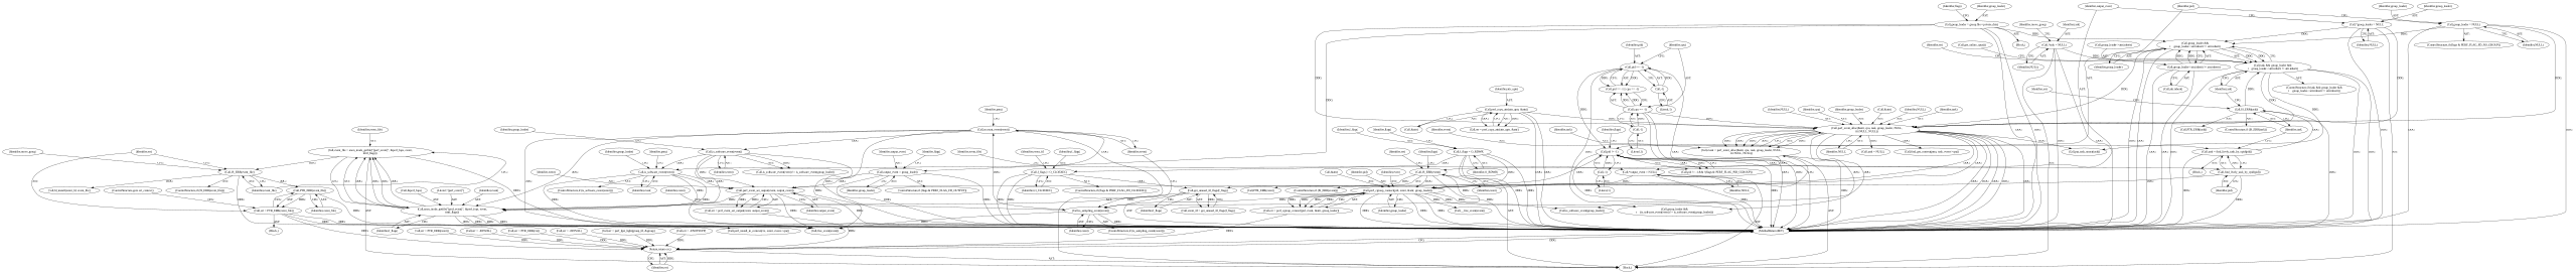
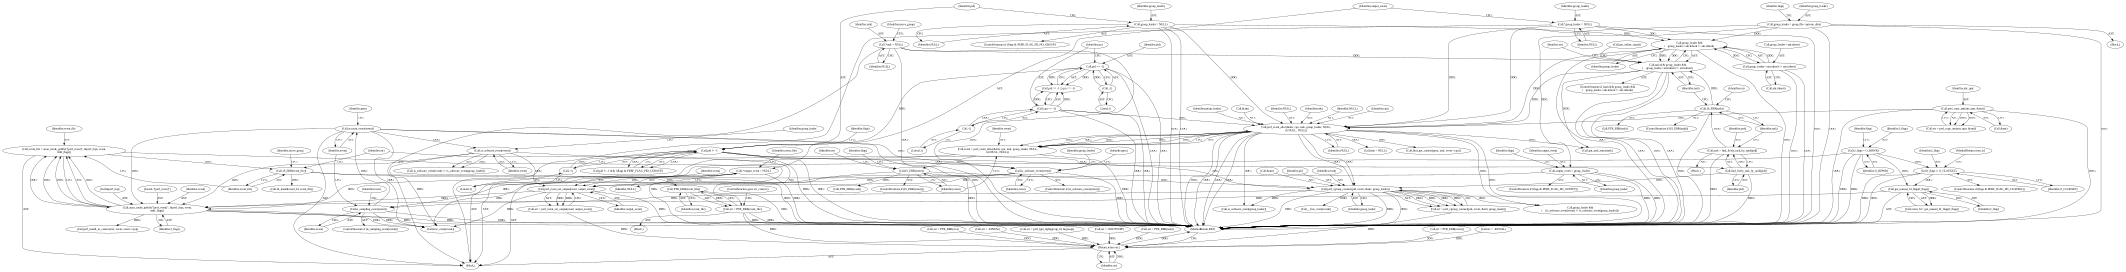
  digraph {
    fontname="Liberation Serif"
    node [fontname="Liberation Serif"]
    edge [fontname="Liberation Serif"]
    n1 [label="(Call,PTR_ERR(event_file))"]
    n2 [label="(Call,err = PTR_ERR(event_file))"]
    n3 [label="(Identifier,event_file)"]
    n4 [label="(MethodReturn,RET)"]
    n5 [label="(Return,return err;)"]
    n6 [label="(Block,)"]
    n7 [label="(Call,IS_ERR(event_file))"]
    n8 [label="(Call,fd_install(event_fd, event_file))"]
-   n9 [label="(ControlStructure,if (IS_ERR(event_file)))"]
    n10 [label="(Identifier,event_file)"]
    n11 [label="(Call,event_file = anon_inode_getfile(\"[perf_event]\", &perf_fops, event,\n\t\t\t\t\tf_flags))"]
    n12 [label="(Call,anon_inode_getfile(\"[perf_event]\", &perf_fops, event,\n\t\t\t\t\tf_flags))"]
    n13 [label="(Block,)"]
    n14 [label="(Call,perf_install_in_context(ctx, event, event->cpu))"]
    n15 [label="(Identifier,f_flags)"]
    n16 [label="(Call,free_event(event))"]
    n17 [label="(Call,account_event(event))"]
    n18 [label="(Call,is_software_event(event))"]
    n19 [label="(Call,is_software_event(event))"]
    n20 [label="(Identifier,event)"]
    n21 [label="(Call,perf_event_set_output(event, output_event))"]
    n22 [label="(Identifier,output_event)"]
    n23 [label="(Call,err = perf_event_set_output(event, output_event))"]
    n24 [label="(Identifier,event)"]
    n25 [label="(Call,is_software_event(event) != is_software_event(group_leader))"]
    n26 [label="(ControlStructure,if (is_software_event(event)))"]
    n27 [label="(Identifier,event)"]
    n28 [label="(Call,is_sampling_event(event))"]
    n29 [label="(Identifier,event)"]
    n30 [label="(ControlStructure,if (is_sampling_event(event)))"]
    n31 [label="(Call,IS_ERR(event))"]
    n32 [label="(Call,perf_cgroup_connect(pid, event, &attr, group_leader))"]
    n33 [label="(Identifier,event)"]
    n34 [label="(Call,PTR_ERR(event))"]
    n35 [label="(ControlStructure,if (IS_ERR(event)))"]
    n36 [label="(Call,group_leader &&\n\t    (is_software_event(event) != is_software_event(group_leader)))"]
    n37 [label="(Call,is_software_event(group_leader))"]
    n38 [label="(Call,__free_event(event))"]
    n39 [label="(Identifier,group_leader)"]
    n40 [label="(Call,err = perf_cgroup_connect(pid, event, &attr, group_leader))"]
    n41 [label="(Call,event = perf_event_alloc(&attr, cpu, task, group_leader, NULL,\n\t\t\t\t NULL, NULL))"]
    n42 [label="(Call,perf_event_alloc(&attr, cpu, task, group_leader, NULL,\n\t\t\t\t NULL, NULL))"]
    n43 [label="(Identifier,NULL)"]
    n44 [label="(Call,task = NULL)"]
    n45 [label="(Call,put_task_struct(task))"]
    n46 [label="(Call,find_get_context(pmu, task, event->cpu))"]
    n47 [label="(Call,perf_copy_attr(attr_uptr, &attr))"]
    n48 [label="(Call,err = perf_copy_attr(attr_uptr, &attr))"]
    n49 [label="(Call,&attr)"]
    n50 [label="(Call,cpu == -1)"]
    n51 [label="(Call,-1)"]
    n52 [label="(Call,pid == -1 || cpu == -1)"]
    n53 [label="(Literal,1)"]
    n54 [label="(Call,pid == -1)"]
    n55 [label="(Call,task && group_leader &&\n\t    group_leader->attr.inherit != attr.inherit)"]
    n56 [label="(Call,group_leader &&\n\t    group_leader->attr.inherit != attr.inherit)"]
    n57 [label="(Identifier,task)"]
    n58 [label="(ControlStructure,if (task && group_leader &&\n\t    group_leader->attr.inherit != attr.inherit))"]
    n59 [label="(Call,group_leader->attr.inherit != attr.inherit)"]
    n60 [label="(Identifier,group_leader)"]
    n61 [label="(Call,IS_ERR(task))"]
    n62 [label="(Call,PTR_ERR(task))"]
    n63 [label="(Identifier,task)"]
    n64 [label="(ControlStructure,if (IS_ERR(task)))"]
    n65 [label="(Call,task = find_lively_task_by_vpid(pid))"]
    n66 [label="(Call,find_lively_task_by_vpid(pid))"]
    n67 [label="(Block,)"]
    n68 [label="(Identifier,pid)"]
    n69 [label="(Call,pid != -1)"]
    n70 [label="(Call,-1)"]
    n71 [label="(Call,pid != -1 && !(flags & PERF_FLAG_PID_CGROUP))"]
    n72 [label="(Literal,1)"]
    n73 [label="(Call,-1)"]
    n74 [label="(Literal,1)"]
    n75 [label="(Call,*task = NULL)"]
    n76 [label="(Identifier,NULL)"]
    n77 [label="(Call,attr.inherit)"]
    n78 [label="(Call,group_leader = NULL)"]
    n79 [label="(ControlStructure,if (flags & PERF_FLAG_FD_NO_GROUP))"]
    n80 [label="(Identifier,NULL)"]
    n81 [label="(Call,*group_leader = NULL)"]
    n82 [label="(Identifier,NULL)"]
    n83 [label="(Call,group_leader = group.file->private_data)"]
    n84 [label="(Call,output_event = group_leader)"]
    n85 [label="(Block,)"]
    n86 [label="(Identifier,group_leader)"]
    n87 [label="(ControlStructure,if (flags & PERF_FLAG_FD_OUTPUT))"]
    n88 [label="(Call,*output_event = NULL)"]
    n89 [label="(Identifier,NULL)"]
    n90 [label="(Call,get_unused_fd_flags(f_flags))"]
    n91 [label="(Identifier,f_flags)"]
    n92 [label="(Call,event_fd = get_unused_fd_flags(f_flags))"]
    n93 [label="(Call,f_flags |= O_CLOEXEC)"]
    n94 [label="(Identifier,O_CLOEXEC)"]
    n95 [label="(ControlStructure,if (flags & PERF_FLAG_FD_CLOEXEC))"]
    n96 [label="(Call,f_flags = O_RDWR)"]
    n97 [label="(Identifier,O_RDWR)"]
    n98 [label="(Identifier,err)"]
    n99 [label="(Identifier,NULL)"]
    n100 [label="(Identifier,attr_uptr)"]
    n101 [label="(Identifier,err)"]
    n102 [label="(Identifier,output_event)"]
    n103 [label="(Call,err = PTR_ERR(event))"]
    n104 [label="(Call,&attr)"]
    n105 [label="(Identifier,err)"]
    n106 [label="(Identifier,flags)"]
    n107 [label="(Identifier,err)"]
    n108 [label="(Identifier,pid)"]
    n109 [label="(Identifier,event_file)"]
    n110 [label="(Identifier,pmu)"]
    n111 [label="(Identifier,flags)"]
    n112 [label="(Identifier,cpu)"]
    n113 [label="(Identifier,event)"]
    n114 [label="(Identifier,move_group)"]
    n115 [label="(Identifier,flags)"]
    n116 [label="(Call,&perf_fops)"]
    n117 [label="(Identifier,move_group)"]
    n118 [label="(Identifier,event_file)"]
    n119 [label="(Identifier,pid)"]
    n120 [label="(Call,err = -EINVAL)"]
    n121 [label="(Identifier,group_leader)"]
    n122 [label="(Identifier,group_leader)"]
    n123 [label="(Identifier,pid)"]
    n124 [label="(Identifier,event)"]
    n125 [label="(Identifier,event)"]
    n126 [label="(Call,group_leader->attr.inherit)"]
-   n127 [label="(Identifier,event_fd)"]
+   n127 [label="(MethodReturn,event_fd)"]
    n128 [label="(Call,get_online_cpus())"]
    n129 [label="(Identifier,flags)"]
    n130 [label="(Call,err = PTR_ERR(ctx))"]
    n131 [label="(Identifier,group_leader)"]
    n132 [label="(Identifier,task)"]
    n133 [label="(Call,err = -EINVAL)"]
    n134 [label="(Identifier,f_flags)"]
    n135 [label="(Call,&attr)"]
    n136 [label="(Identifier,cpu)"]
    n137 [label="(Call,err = perf_fget_light(group_fd, &group))"]
    n138 [label="(Identifier,group_leader)"]
    n139 [label="(Identifier,err)"]
    n140 [label="(Identifier,f_flags)"]
    n141 [label="(Call,err = -ENOTSUPP)"]
    n142 [label="(Identifier,NULL)"]
    n143 [label="(Identifier,event)"]
    n144 [label="(Literal,\"[perf_event]\")"]
    n145 [label="(Identifier,group_leader)"]
    n146 [label="(Identifier,task)"]
    n147 [label="(Identifier,task)"]
    n148 [label="(Identifier,event)"]
    n149 [label="(Identifier,pmu)"]
    n150 [label="(Identifier,output_event)"]
+   n151 [label="(Call,err = PTR_ERR(task))"]
    n152 [label="(ControlStructure,goto err_context;)"]
    n153 [label="(Identifier,flags)"]
    n154 [label="(Identifier,group_leader)"]
    n1 -> n2 [label="AST: "]
    n1 -> n2 [label="DDG: "]
    n1 -> n3 [label="CFG: "]
    n1 -> n4 [label="DDG: "]
    n2 -> n1 [label="CFG: "]
    n2 -> n4 [label="DDG: "]
    n2 -> n4 [label="DDG: "]
    n2 -> n5 [label="DDG: "]
    n2 -> n6 [label="AST: "]
    n3 -> n1 [label="AST: "]
    n4 -> n5 [label="CFG: "]
    n5 -> n4 [label="DDG: "]
    n5 -> n13 [label="AST: "]
    n5 -> n98 [label="CFG: "]
    n7 -> n1 [label="DDG: "]
    n7 -> n4 [label="DDG: "]
    n7 -> n8 [label="DDG: "]
-   n7 -> n9 [label="AST: "]
    n7 -> n10 [label="CFG: "]
    n10 -> n7 [label="AST: "]
    n10 -> n11 [label="CFG: "]
    n11 -> n4 [label="DDG: "]
    n11 -> n7 [label="DDG: "]
    n11 -> n12 [label="CFG: "]
    n11 -> n13 [label="AST: "]
    n12 -> n4 [label="DDG: "]
    n12 -> n4 [label="DDG: "]
    n12 -> n11 [label="AST: "]
    n12 -> n11 [label="DDG: "]
    n12 -> n11 [label="DDG: "]
    n12 -> n11 [label="DDG: "]
    n12 -> n11 [label="DDG: "]
    n12 -> n14 [label="DDG: "]
    n12 -> n15 [label="CFG: "]
    n12 -> n16 [label="DDG: "]
    n15 -> n12 [label="AST: "]
    n17 -> n4 [label="DDG: "]
    n17 -> n12 [label="DDG: "]
    n17 -> n13 [label="AST: "]
    n17 -> n16 [label="DDG: "]
    n17 -> n18 [label="DDG: "]
    n17 -> n19 [label="DDG: "]
    n17 -> n20 [label="CFG: "]
    n18 -> n12 [label="DDG: "]
    n18 -> n16 [label="DDG: "]
    n18 -> n19 [label="DDG: "]
    n18 -> n21 [label="DDG: "]
    n18 -> n24 [label="CFG: "]
    n18 -> n25 [label="AST: "]
    n18 -> n25 [label="DDG: "]
    n19 -> n4 [label="DDG: "]
    n19 -> n12 [label="DDG: "]
    n19 -> n16 [label="DDG: "]
    n19 -> n21 [label="DDG: "]
    n19 -> n26 [label="AST: "]
    n19 -> n27 [label="CFG: "]
    n20 -> n17 [label="AST: "]
    n20 -> n28 [label="CFG: "]
    n21 -> n4 [label="DDG: "]
    n21 -> n12 [label="DDG: "]
    n21 -> n16 [label="DDG: "]
    n21 -> n22 [label="CFG: "]
    n21 -> n23 [label="AST: "]
    n21 -> n23 [label="DDG: "]
    n21 -> n23 [label="DDG: "]
    n22 -> n21 [label="AST: "]
    n23 -> n5 [label="DDG: "]
    n23 -> n21 [label="CFG: "]
    n24 -> n18 [label="AST: "]
    n27 -> n19 [label="AST: "]
    n28 -> n4 [label="DDG: "]
    n28 -> n16 [label="DDG: "]
    n28 -> n17 [label="DDG: "]
    n28 -> n29 [label="CFG: "]
    n28 -> n30 [label="AST: "]
    n29 -> n28 [label="AST: "]
    n31 -> n4 [label="DDG: "]
    n31 -> n28 [label="DDG: "]
    n31 -> n32 [label="DDG: "]
    n31 -> n33 [label="CFG: "]
    n31 -> n34 [label="DDG: "]
    n31 -> n35 [label="AST: "]
    n32 -> n4 [label="DDG: "]
    n32 -> n4 [label="DDG: "]
    n32 -> n4 [label="DDG: "]
    n32 -> n28 [label="DDG: "]
    n32 -> n36 [label="DDG: "]
    n32 -> n37 [label="DDG: "]
    n32 -> n38 [label="DDG: "]
    n32 -> n39 [label="CFG: "]
    n32 -> n40 [label="AST: "]
    n32 -> n40 [label="DDG: "]
    n32 -> n40 [label="DDG: "]
    n32 -> n40 [label="DDG: "]
    n32 -> n40 [label="DDG: "]
    n33 -> n31 [label="AST: "]
    n33 -> n41 [label="CFG: "]
    n39 -> n32 [label="AST: "]
    n40 -> n5 [label="DDG: "]
    n40 -> n32 [label="CFG: "]
    n41 -> n4 [label="DDG: "]
    n41 -> n13 [label="AST: "]
    n41 -> n31 [label="DDG: "]
    n41 -> n42 [label="CFG: "]
    n42 -> n4 [label="DDG: "]
    n42 -> n4 [label="DDG: "]
    n42 -> n4 [label="DDG: "]
    n42 -> n4 [label="DDG: "]
    n42 -> n4 [label="DDG: "]
    n42 -> n32 [label="DDG: "]
    n42 -> n32 [label="DDG: "]
    n42 -> n36 [label="DDG: "]
    n42 -> n37 [label="DDG: "]
    n42 -> n41 [label="AST: "]
    n42 -> n41 [label="DDG: "]
    n42 -> n41 [label="DDG: "]
    n42 -> n41 [label="DDG: "]
    n42 -> n41 [label="DDG: "]
    n42 -> n41 [label="DDG: "]
    n42 -> n43 [label="CFG: "]
    n42 -> n44 [label="DDG: "]
    n42 -> n45 [label="DDG: "]
    n42 -> n46 [label="DDG: "]
    n43 -> n42 [label="AST: "]
    n47 -> n4 [label="DDG: "]
    n47 -> n4 [label="DDG: "]
    n47 -> n42 [label="DDG: "]
    n47 -> n48 [label="AST: "]
    n47 -> n48 [label="DDG: "]
    n47 -> n48 [label="DDG: "]
    n47 -> n49 [label="CFG: "]
    n48 -> n47 [label="CFG: "]
    n49 -> n47 [label="AST: "]
    n50 -> n4 [label="DDG: "]
    n50 -> n4 [label="DDG: "]
    n50 -> n42 [label="DDG: "]
    n50 -> n51 [label="CFG: "]
    n50 -> n52 [label="AST: "]
    n50 -> n52 [label="DDG: "]
    n50 -> n52 [label="DDG: "]
    n51 -> n50 [label="AST: "]
    n51 -> n50 [label="DDG: "]
    n51 -> n53 [label="CFG: "]
    n52 -> n50 [label="CFG: "]
    n52 -> n54 [label="CFG: "]
    n53 -> n51 [label="AST: "]
    n54 -> n4 [label="DDG: "]
    n54 -> n4 [label="DDG: "]
    n54 -> n52 [label="AST: "]
    n54 -> n52 [label="DDG: "]
    n54 -> n52 [label="DDG: "]
    n54 -> n69 [label="DDG: "]
    n54 -> n73 [label="CFG: "]
    n55 -> n4 [label="DDG: "]
    n55 -> n4 [label="DDG: "]
    n55 -> n4 [label="DDG: "]
    n55 -> n42 [label="DDG: "]
    n55 -> n45 [label="DDG: "]
    n55 -> n56 [label="CFG: "]
    n55 -> n57 [label="CFG: "]
    n55 -> n58 [label="AST: "]
    n56 -> n4 [label="DDG: "]
    n56 -> n4 [label="DDG: "]
    n56 -> n42 [label="DDG: "]
    n56 -> n55 [label="AST: "]
    n56 -> n55 [label="DDG: "]
    n56 -> n55 [label="DDG: "]
    n56 -> n59 [label="CFG: "]
    n56 -> n60 [label="CFG: "]
    n57 -> n55 [label="AST: "]
    n57 -> n61 [label="CFG: "]
    n59 -> n4 [label="DDG: "]
    n59 -> n4 [label="DDG: "]
    n59 -> n56 [label="AST: "]
    n59 -> n56 [label="DDG: "]
    n59 -> n56 [label="DDG: "]
    n59 -> n77 [label="CFG: "]
    n60 -> n56 [label="AST: "]
    n61 -> n4 [label="DDG: "]
    n61 -> n55 [label="DDG: "]
    n61 -> n62 [label="AST: "]
    n61 -> n63 [label="CFG: "]
    n61 -> n64 [label="AST: "]
    n63 -> n61 [label="AST: "]
    n63 -> n65 [label="CFG: "]
    n65 -> n4 [label="DDG: "]
    n65 -> n61 [label="DDG: "]
    n65 -> n66 [label="CFG: "]
    n65 -> n67 [label="AST: "]
    n66 -> n4 [label="DDG: "]
    n66 -> n32 [label="DDG: "]
    n66 -> n65 [label="AST: "]
    n66 -> n65 [label="DDG: "]
    n66 -> n68 [label="CFG: "]
    n68 -> n66 [label="AST: "]
    n69 -> n4 [label="DDG: "]
    n69 -> n4 [label="DDG: "]
    n69 -> n32 [label="DDG: "]
    n69 -> n66 [label="DDG: "]
    n69 -> n70 [label="CFG: "]
    n69 -> n71 [label="AST: "]
    n69 -> n71 [label="DDG: "]
    n69 -> n71 [label="DDG: "]
    n70 -> n69 [label="AST: "]
    n70 -> n69 [label="DDG: "]
    n70 -> n72 [label="CFG: "]
    n71 -> n69 [label="CFG: "]
    n72 -> n70 [label="AST: "]
    n73 -> n54 [label="AST: "]
    n73 -> n54 [label="DDG: "]
    n73 -> n74 [label="CFG: "]
    n74 -> n73 [label="AST: "]
    n75 -> n4 [label="DDG: "]
    n75 -> n4 [label="DDG: "]
    n75 -> n13 [label="AST: "]
    n75 -> n55 [label="DDG: "]
    n75 -> n76 [label="CFG: "]
    n76 -> n75 [label="AST: "]
    n77 -> n59 [label="AST: "]
    n78 -> n4 [label="DDG: "]
    n78 -> n4 [label="DDG: "]
    n78 -> n42 [label="DDG: "]
    n78 -> n56 [label="DDG: "]
    n78 -> n79 [label="AST: "]
    n78 -> n80 [label="CFG: "]
    n80 -> n78 [label="AST: "]
    n81 -> n4 [label="DDG: "]
    n81 -> n13 [label="AST: "]
    n81 -> n42 [label="DDG: "]
    n81 -> n56 [label="DDG: "]
    n81 -> n82 [label="CFG: "]
    n82 -> n81 [label="AST: "]
    n83 -> n4 [label="DDG: "]
    n83 -> n4 [label="DDG: "]
    n83 -> n42 [label="DDG: "]
    n83 -> n56 [label="DDG: "]
    n83 -> n84 [label="DDG: "]
    n83 -> n85 [label="AST: "]
    n84 -> n4 [label="DDG: "]
    n84 -> n4 [label="DDG: "]
    n84 -> n21 [label="DDG: "]
    n84 -> n86 [label="CFG: "]
    n84 -> n87 [label="AST: "]
    n86 -> n84 [label="AST: "]
    n88 -> n4 [label="DDG: "]
    n88 -> n13 [label="AST: "]
    n88 -> n21 [label="DDG: "]
    n88 -> n89 [label="CFG: "]
    n89 -> n88 [label="AST: "]
    n90 -> n4 [label="AST: "]
    n90 -> n12 [label="DDG: "]
    n90 -> n91 [label="CFG: "]
    n90 -> n92 [label="AST: "]
    n90 -> n92 [label="DDG: "]
    n91 -> n90 [label="AST: "]
    n92 -> n90 [label="CFG: "]
    n93 -> n4 [label="DDG: "]
    n93 -> n4 [label="DDG: "]
    n93 -> n90 [label="DDG: "]
    n93 -> n94 [label="CFG: "]
    n93 -> n95 [label="AST: "]
    n94 -> n93 [label="AST: "]
    n96 -> n4 [label="DDG: "]
    n96 -> n4 [label="DDG: "]
    n96 -> n13 [label="AST: "]
    n96 -> n90 [label="DDG: "]
    n96 -> n93 [label="DDG: "]
    n96 -> n97 [label="CFG: "]
    n97 -> n96 [label="AST: "]
    n98 -> n5 [label="AST: "]
    n98 -> n5 [label="DDG: "]
    n99 -> n42 [label="AST: "]
    n100 -> n47 [label="AST: "]
    n101 -> n31 [label="CFG: "]
    n102 -> n84 [label="AST: "]
    n103 -> n5 [label="DDG: "]
    n104 -> n32 [label="AST: "]
    n105 -> n55 [label="CFG: "]
    n106 -> n31 [label="CFG: "]
    n107 -> n61 [label="CFG: "]
    n108 -> n32 [label="AST: "]
    n109 -> n88 [label="CFG: "]
    n110 -> n17 [label="CFG: "]
    n111 -> n83 [label="CFG: "]
    n112 -> n42 [label="AST: "]
    n113 -> n32 [label="AST: "]
    n114 -> n75 [label="CFG: "]
    n115 -> n84 [label="CFG: "]
    n116 -> n12 [label="AST: "]
    n117 -> n7 [label="CFG: "]
    n118 -> n11 [label="AST: "]
    n119 -> n54 [label="AST: "]
    n120 -> n5 [label="DDG: "]
    n121 -> n18 [label="CFG: "]
    n122 -> n42 [label="AST: "]
    n123 -> n69 [label="AST: "]
    n123 -> n78 [label="CFG: "]
    n124 -> n41 [label="AST: "]
    n125 -> n28 [label="CFG: "]
    n126 -> n59 [label="AST: "]
    n127 -> n93 [label="CFG: "]
    n128 -> n55 [label="CFG: "]
    n129 -> n69 [label="CFG: "]
    n130 -> n5 [label="DDG: "]
    n131 -> n81 [label="AST: "]
    n132 -> n65 [label="AST: "]
    n133 -> n5 [label="DDG: "]
    n134 -> n96 [label="AST: "]
    n135 -> n42 [label="AST: "]
    n136 -> n50 [label="AST: "]
    n136 -> n54 [label="CFG: "]
    n137 -> n5 [label="DDG: "]
    n138 -> n19 [label="CFG: "]
    n139 -> n2 [label="AST: "]
    n139 -> n7 [label="CFG: "]
    n140 -> n93 [label="AST: "]
    n141 -> n5 [label="DDG: "]
    n142 -> n42 [label="AST: "]
    n143 -> n21 [label="AST: "]
    n144 -> n12 [label="AST: "]
    n145 -> n78 [label="AST: "]
    n146 -> n42 [label="AST: "]
    n147 -> n75 [label="AST: "]
    n148 -> n12 [label="AST: "]
    n149 -> n19 [label="CFG: "]
    n150 -> n81 [label="CFG: "]
    n150 -> n88 [label="AST: "]
+   n151 -> n5 [label="DDG: "]
    n152 -> n2 [label="CFG: "]
    n153 -> n96 [label="CFG: "]
    n154 -> n83 [label="AST: "]
  }
